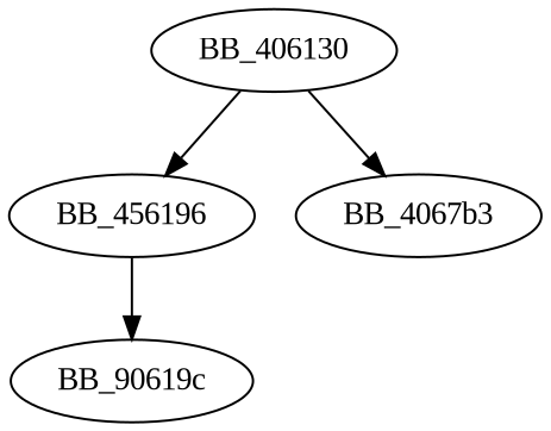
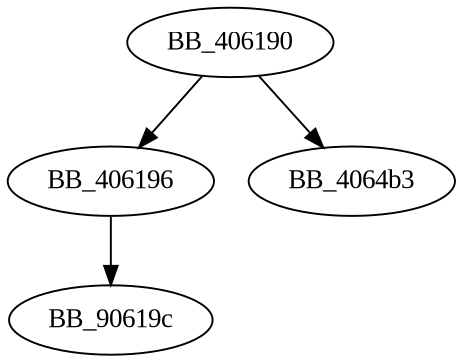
  digraph {
    fontname="Liberation Serif"
    node [fontname="Liberation Serif"]
    edge [fontname="Liberation Serif"]
-   BB_406190 [label=BB_406130]
-   BB_406196 [label=BB_456196]
-   BB_4067b3
+   BB_406190
+   BB_406196
+   BB_4067b3 [label=BB_4064b3]
    n4 [label=BB_90619c]
    BB_406190 -> BB_406196
    BB_406190 -> BB_4067b3
    BB_406196 -> n4
  }
